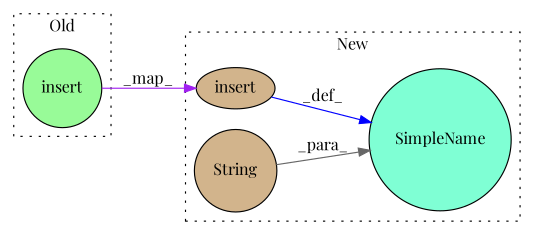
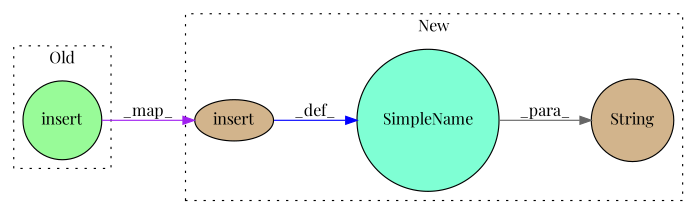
  digraph {
    rankdir=LR
    fontname="Playfair Display"
    node [a=32 l="7,1" shape=circle style=filled fillcolor=tan fontname="Playfair Display"]
    edge [fontname="Playfair Display"]
    n1 [label=insert s="1753,1833" shape=ellipse]
    n2 [label=String s="1740,1834"]
    n3 [a=42 label=SimpleName fillcolor=aquamarine l=""]
    n4 [label=insert s="1746,1826" fillcolor=palegreen]
    subgraph cluster_1 {
      label=New
      style=dotted
      n1
      n2
      n3
    }
    subgraph cluster_2 {
      label=Old
      style=dotted
      n4
    }
    n1 -> n3 [label=_def_ color=blue]
-   n2 -> n3 [label=_para_ color=gray40]
+   n3 -> n2 [label=_para_ color=gray40]
    n4 -> n1 [label=_map_ color=purple]
  }
